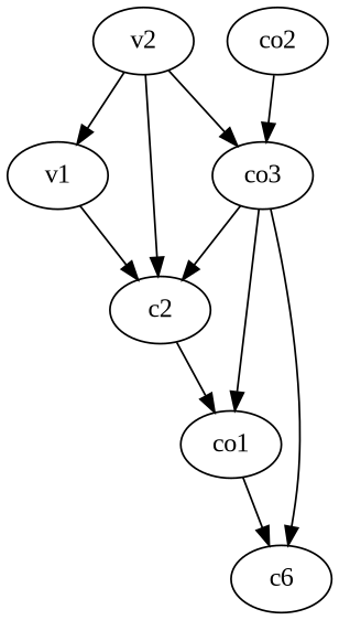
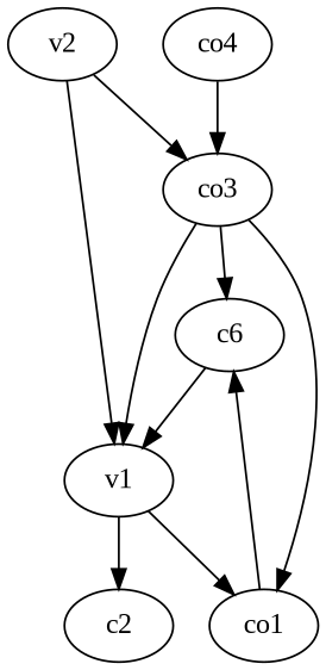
  strict digraph {
    fontname="Liberation Serif"
    node [fontname="Liberation Serif"]
    edge [fontname="Liberation Serif" weight=1]
    n1 [label=c6]
    v1
    c2
    co1
    v2
    co3
-   co2
+   co2 [label=co4]
+   n1 -> v1
    v1 -> c2
-   c2 -> co1
+   v1 -> co1
    co1 -> n1
    v2 -> v1
-   v2 -> c2
    v2 -> co3
    co3 -> n1
-   co3 -> c2
+   co3 -> v1
    co3 -> co1
    co2 -> co3
  }
